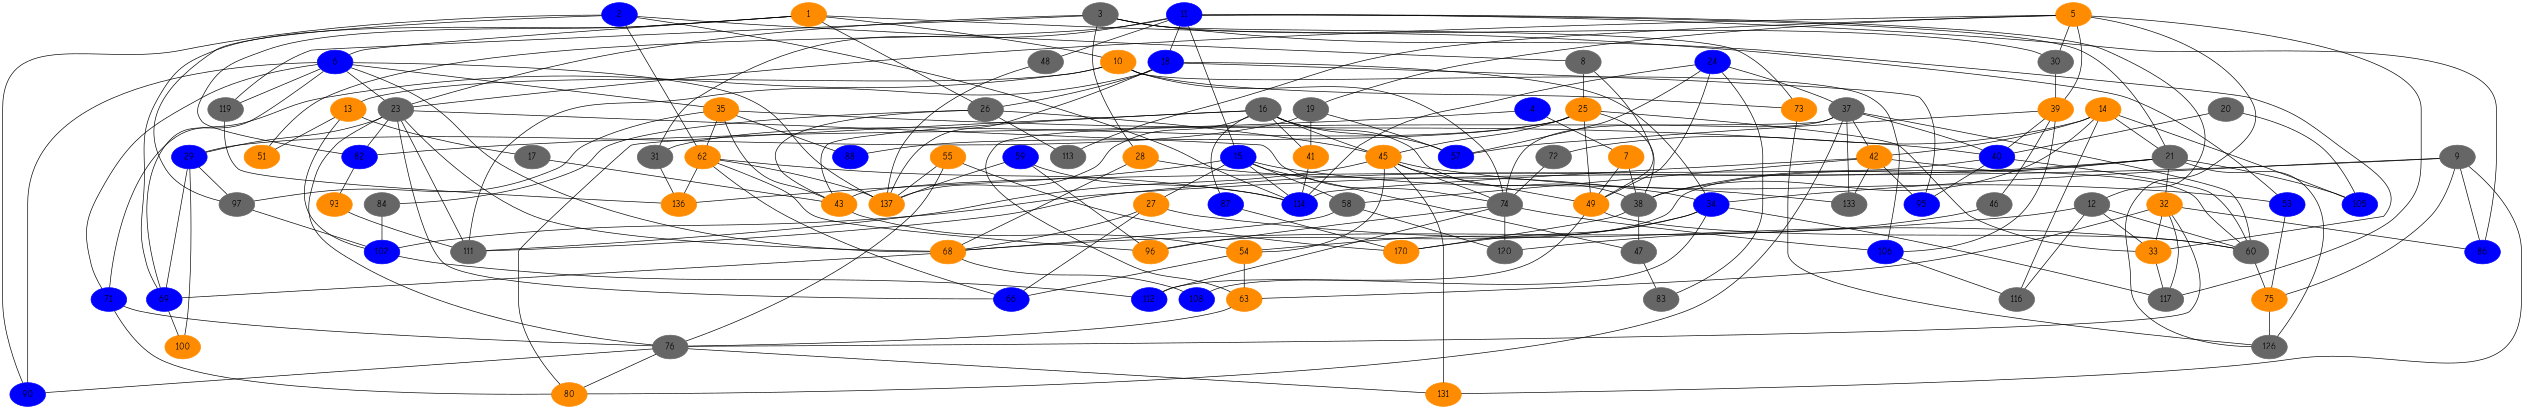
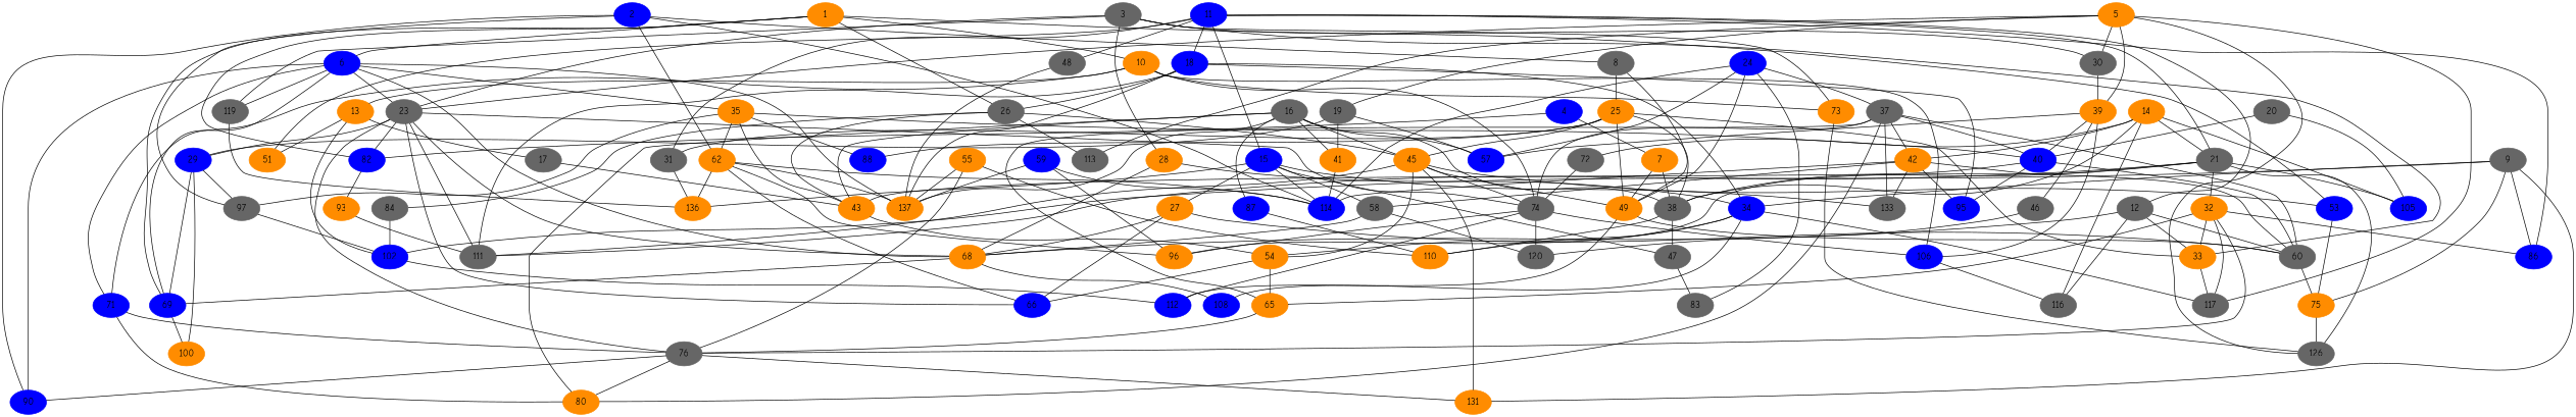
  graph {
    fontname="Comic Neue"
    node [color=darkorange fontname="Comic Neue" style=filled]
    edge [fontname="Comic Neue"]
    1 [super="+130"]
    6 [color=blue super="+98"]
    10 [super="+107"]
    26 [color=gray40 super="+125"]
    53 [color=blue]
    69 [color=blue]
    82 [color=blue]
    90 [color=blue]
    23 [color=gray40 super="+67"]
    119 [color=gray40]
    35 [super="+50"]
    68 [super="+118"]
    71 [color=blue super="+79"]
    137 [super="+138"]
    73
    13
    74 [color=gray40 super="+104"]
    106 [color=blue super="+132"]
    113 [color=gray40]
    43 [super="+52"]
    45 [super="+103"]
    84 [color=gray40]
    75 [super="+91"]
    100
    93
    2 [color=blue]
    8 [color=gray40]
    62 [super="+115"]
    97 [color=gray40]
    114 [color=blue super="+127"]
    49 [super="+101"]
    25 [super="+44"]
    136
    96
    66 [color=blue]
    102 [color=blue]
    3 [color=gray40 super="+124"]
    28
    30 [color=gray40]
    33 [super="+89"]
    111 [color=gray40]
    29 [color=blue super="+139"]
    76 [color=gray40 super="+92"]
    34 [color=blue super="+77"]
    39
    117 [color=gray40]
    126 [color=gray40 super="+135"]
    4 [color=blue]
    7
    38 [color=gray40 super="+56"]
    5 [super="+134"]
    19 [color=gray40]
    41
    57 [color=blue]
    40 [color=blue super="+78"]
    46 [color=gray40]
    88 [color=blue]
    108 [color=blue]
    80
    47 [color=gray40 super="+65"]
-   110 [super="+128" label=170]
+   110 [super="+128"]
    60 [color=gray40]
    112 [color=blue]
    31 [color=gray40]
    54 [super="+123"]
    9 [color=gray40]
    86 [color=blue]
    131
    51
    17 [color=gray40]
    120 [color=gray40]
    116 [color=gray40]
    11 [color=blue super="+22"]
    12 [color=gray40 super="+64"]
    15 [color=blue super="+109"]
    18 [color=blue super="+61"]
    21 [color=gray40 super="+99"]
    48 [color=gray40]
    27 [super="+36"]
    58 [color=gray40]
    133 [color=gray40]
    95 [color=blue]
    105 [color=blue]
    32 [super="+81"]
    14 [super="+122"]
    42 [super="+85"]
    72 [color=gray40]
    83 [color=gray40]
    16 [color=gray40 super="+70"]
    87 [color=blue]
    20 [color=gray40]
-   63
+   63 [label=65]
    24 [color=blue super="+121"]
    37 [color=gray40 super="+129"]
    55
    59 [color=blue]
    1 -- 6
    1 -- 10
    1 -- 26
    1 -- 53
    1 -- 69
    1 -- 82
    6 -- 69
    6 -- 90
    6 -- 23
    6 -- 119
    6 -- 35
    6 -- 68
    6 -- 71
    6 -- 137
    10 -- 71
    10 -- 73
    10 -- 13
    10 -- 74
    10 -- 106 [weight=2]
    26 -- 113
    26 -- 43
    26 -- 45
    26 -- 84
    53 -- 75
    69 -- 100
    82 -- 93
    23 -- 82
    23 -- 68
    23 -- 74
    23 -- 66
    23 -- 111
    23 -- 29
    23 -- 76
    119 -- 136
    35 -- 43
    35 -- 62
    35 -- 97
    35 -- 40
    35 -- 88
    68 -- 69
    68 -- 108
    71 -- 76
    71 -- 80
    73 -- 126
    13 -- 102
    13 -- 51
    13 -- 17
    74 -- 106
    74 -- 96
    74 -- 112
    74 -- 120
    106 -- 116
    43 -- 54
    45 -- 53
    45 -- 74
    45 -- 49
    45 -- 111
    45 -- 54
    45 -- 131
    84 -- 102
    75 -- 126 [weight=2]
    93 -- 111
    2 -- 90
    2 -- 8
    2 -- 62
    2 -- 97
    2 -- 114
    8 -- 49
    8 -- 25
    62 -- 137
    62 -- 114
    62 -- 136
    62 -- 96
    62 -- 66
    97 -- 102
    49 -- 60
    49 -- 112
    25 -- 45
    25 -- 49
    25 -- 33
    25 -- 38
    25 -- 88
    25 -- 31
    102 -- 112
    3 -- 23
    3 -- 119
    3 -- 73
    3 -- 28
    3 -- 30
    3 -- 33
    28 -- 68
    28 -- 34
    30 -- 39
    33 -- 117
    29 -- 69
    29 -- 100
    29 -- 97
    76 -- 90
    76 -- 80
    76 -- 131
    34 -- 117
    34 -- 108
    34 -- 110
    34 -- 54
    39 -- 106
    39 -- 57
    39 -- 40 [weight=2]
    39 -- 46
    4 -- 82
    4 -- 7
    7 -- 49
    7 -- 38
    38 -- 47 [weight=2]
    38 -- 110
    5 -- 23
    5 -- 113
    5 -- 30
    5 -- 39 [weight=2]
    5 -- 117
    5 -- 126
    5 -- 19
    19 -- 29 [weight=2]
    19 -- 41
    19 -- 57
    41 -- 114
    40 -- 43
    40 -- 60
    40 -- 95
    46 -- 120
    47 -- 83
    60 -- 75
    31 -- 136
    54 -- 66
    54 -- 63
    9 -- 75
    9 -- 102
    9 -- 34
    9 -- 86
    9 -- 131
    17 -- 43
    11 -- 31
    11 -- 86
    11 -- 51
    11 -- 12
    11 -- 15
    11 -- 18
    11 -- 21
    11 -- 48
    12 -- 68
    12 -- 33
    12 -- 60
    12 -- 116
    15 -- 114
    15 -- 136
    15 -- 47
    15 -- 27
    15 -- 58
    15 -- 133
    18 -- 26
    18 -- 137
    18 -- 111
    18 -- 34
    18 -- 95
    21 -- 96
    21 -- 111
    21 -- 126
    21 -- 38
    21 -- 105
    21 -- 32
    48 -- 137
    27 -- 68
    27 -- 66
    27 -- 60
    58 -- 68
    58 -- 120
    32 -- 33
    32 -- 76
    32 -- 117
    32 -- 86
    32 -- 63
    14 -- 38
    14 -- 116
    14 -- 21
    14 -- 105 [weight=2]
    14 -- 42
    14 -- 72
    42 -- 114
    42 -- 60
    42 -- 58
    42 -- 133
    42 -- 95
    72 -- 74
    16 -- 137
    16 -- 43
    16 -- 45
    16 -- 38
    16 -- 41
    16 -- 57
    16 -- 80
    16 -- 87
    87 -- 110
    20 -- 40
    20 -- 105
    63 -- 76
    24 -- 114 [weight=3]
    24 -- 49
    24 -- 57
    24 -- 83
    24 -- 37
    37 -- 74
    37 -- 40
    37 -- 80
    37 -- 60
    37 -- 133
    37 -- 42
    37 -- 63
    55 -- 137
    55 -- 76
    55 -- 110
    59 -- 137
    59 -- 114
    59 -- 96
  }
